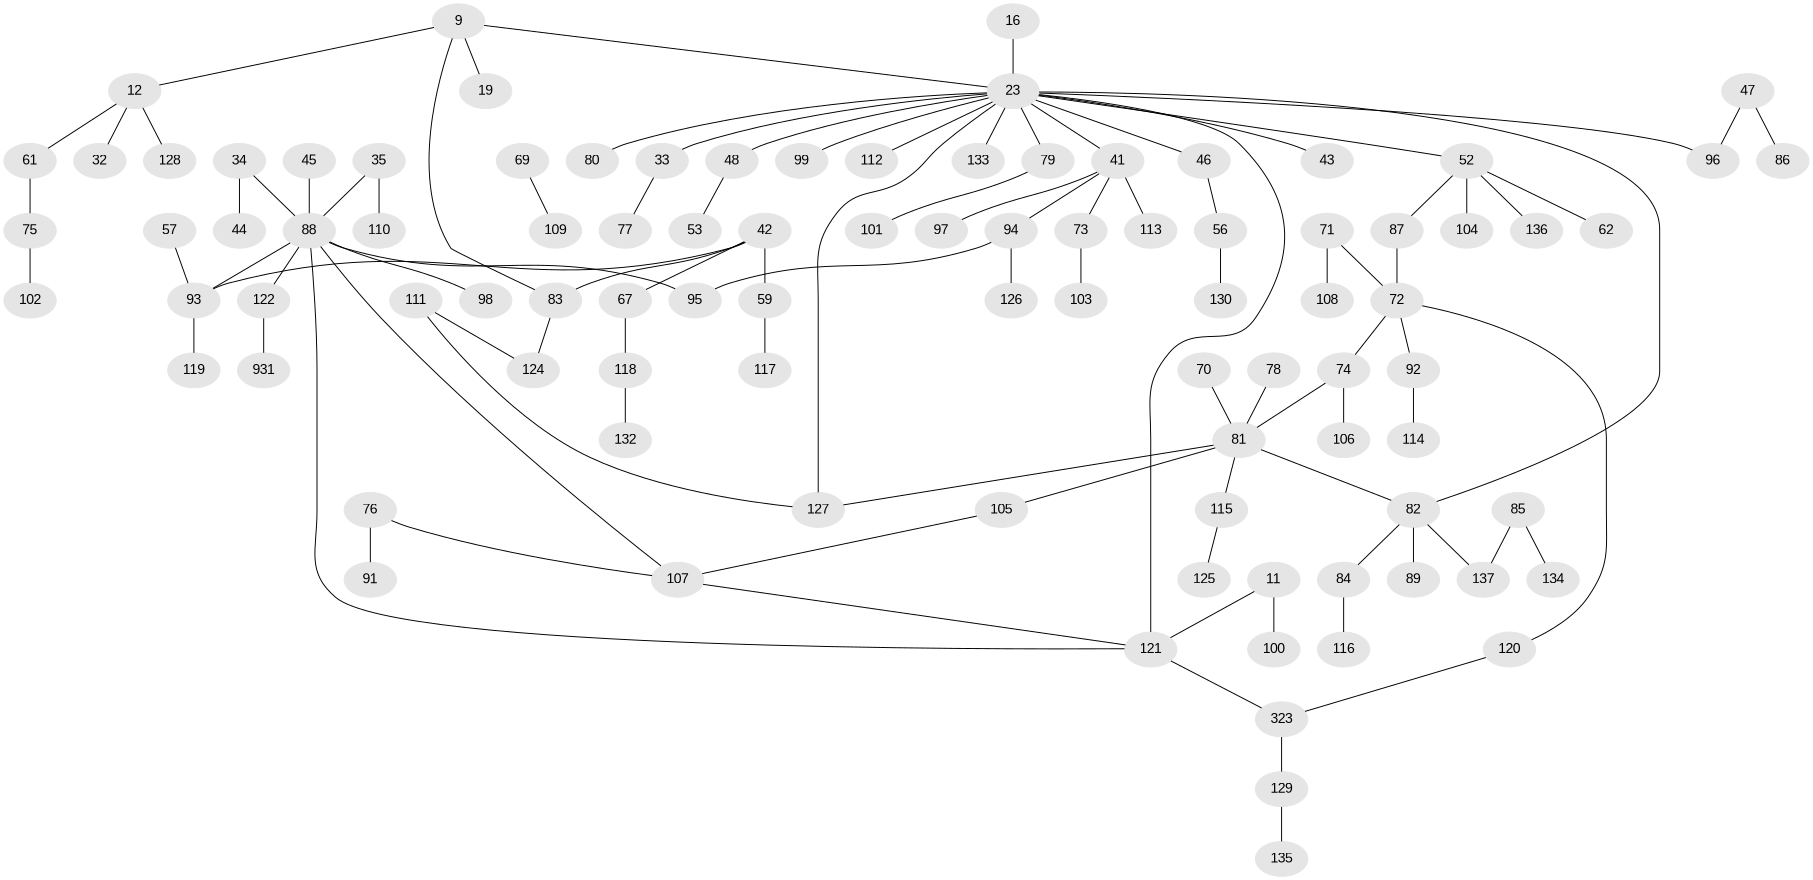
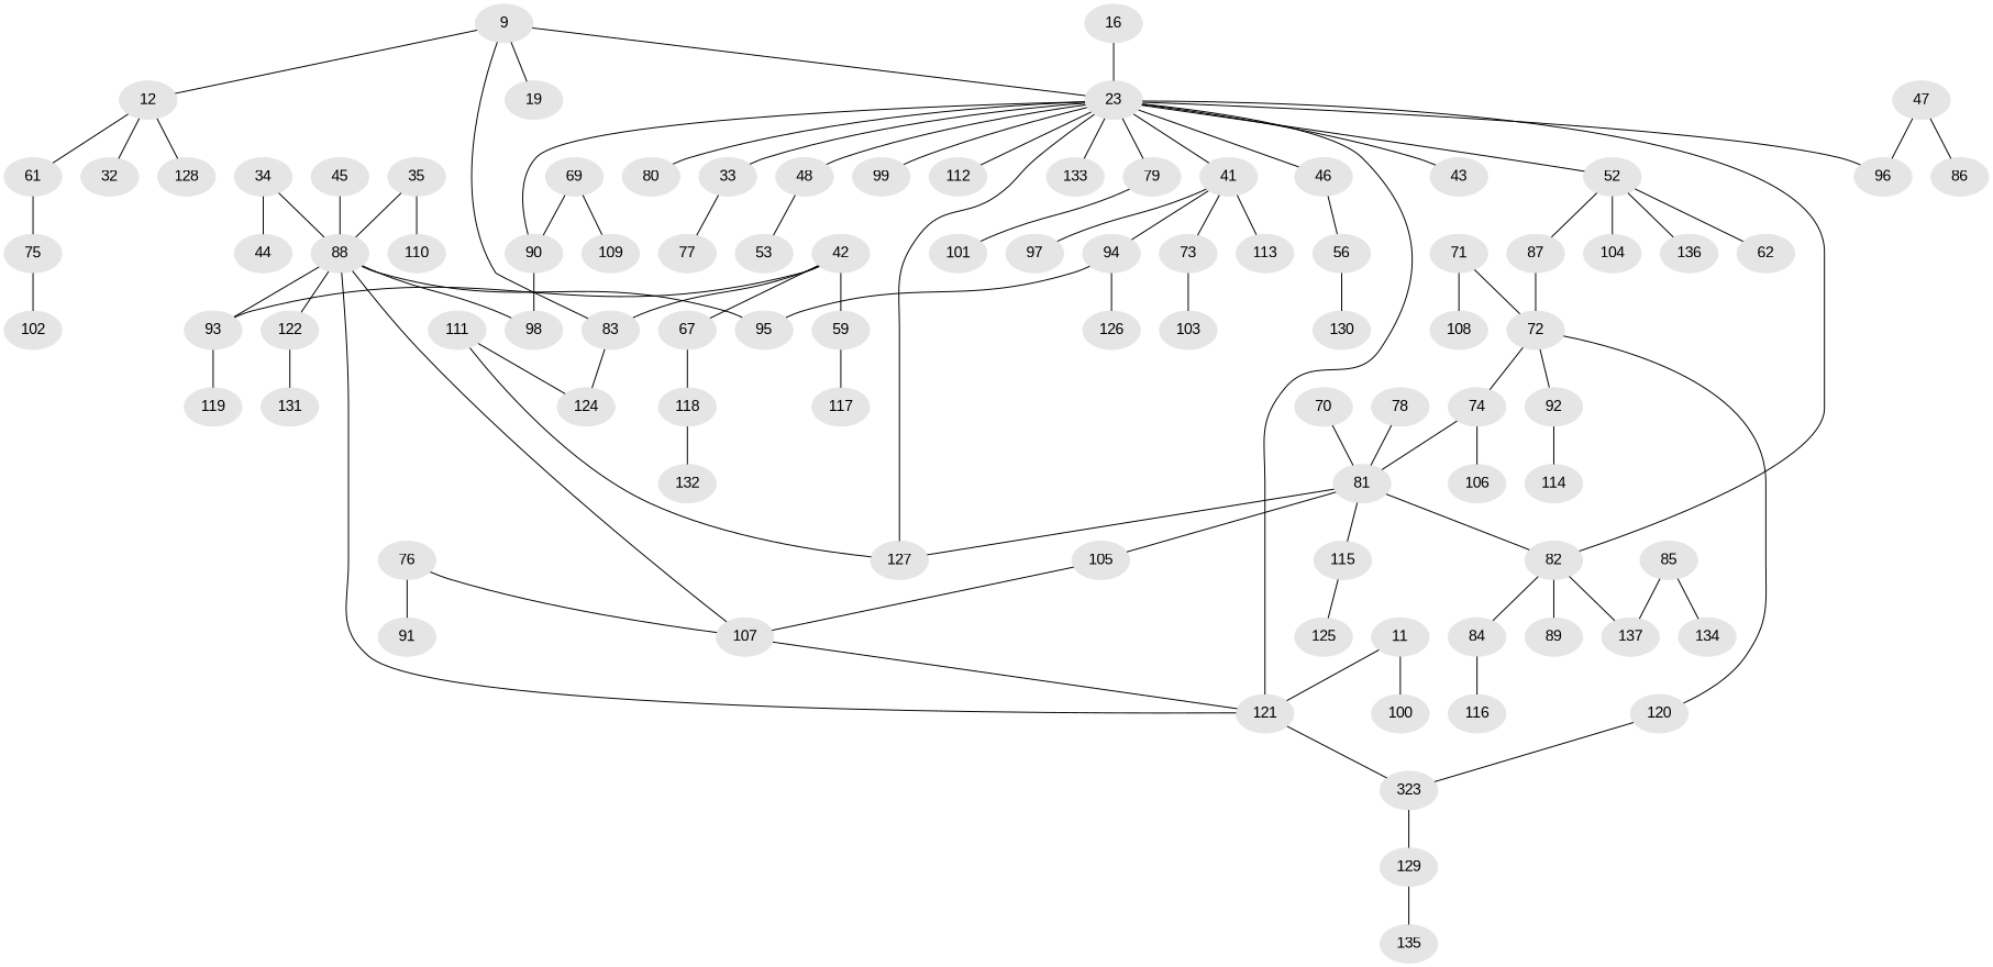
  graph {
    fontname="Liberation Sans"
    node [color=gray90 fontname="Liberation Sans" style=filled]
    edge [fontname="Liberation Sans"]
    9
    12
    19
    23 [super="+17"]
    83
    32
    61
    128
    121 [super="+4+68"]
    33
    41 [super="+3"]
    43
    46 [super="+27+29+34"]
    48 [super="+28"]
    52 [super="+15"]
    79 [super="+30"]
    80
    82 [super="+13"]
+   90
    96 [super="+26"]
    99
    112
    127 [super="+54+58"]
    133
    93 [super="+31"]
    119
    11
    100
    n29 [label=323]
    75
    16
    77
    73 [super="+64"]
    94 [super="+36"]
    97
    113
    56
    53
    62
    87
    104
    136
    101
    84
    89
    137 [super="+37"]
    98
    107 [super="+51"]
    n49 [label=34]
    44
    88 [super="+65"]
    95
    122
    35
    110
    103
    126
    42 [super="+40"]
    59
    67
    117
    118
    124
    45
    130
    47
    86
    72 [super="+25"]
    74 [super="+66+63"]
    92
    120
-   57
    102
    132
    69
    109
    81 [super="+21+38"]
    105
    115
    70
    71
    108
    106
    114
    76
    91
    78
    125
    116
    85
    134
-   131 [label=931]
+   131
    111
    129
    135
    9 -- 12
    9 -- 19
    9 -- 23
    9 -- 83
    12 -- 32
    12 -- 61
    12 -- 128
    23 -- 121
    23 -- 33
    23 -- 41
    23 -- 43
    23 -- 46
    23 -- 48
    23 -- 52
    23 -- 79 [weight=2]
    23 -- 80
    23 -- 82
+   23 -- 90
    23 -- 96
    23 -- 99
    23 -- 112
    23 -- 127
    23 -- 133
    83 -- 124
    61 -- 75
    121 -- n29
    33 -- 77
    41 -- 73
    41 -- 94
    41 -- 97
    41 -- 113
    46 -- 56
    48 -- 53
    52 -- 62
    52 -- 87
    52 -- 104
    52 -- 136
    79 -- 101
    82 -- 84
    82 -- 89
    82 -- 137
+   90 -- 98
    93 -- 119
    11 -- 121
    11 -- 100
    n29 -- 129
    75 -- 102
    16 -- 23
    73 -- 103
    94 -- 95
    94 -- 126
    56 -- 130
    87 -- 72
    84 -- 116
    107 -- 121
    n49 -- 44
    n49 -- 88
    88 -- 121
    88 -- 93
    88 -- 98
    88 -- 107
    88 -- 95
    88 -- 122
    122 -- 131
    35 -- 88
    35 -- 110
    42 -- 83
    42 -- 93
    42 -- 59
    42 -- 67
    59 -- 117
    67 -- 118
    118 -- 132
    45 -- 88
    47 -- 96
    47 -- 86
    72 -- 74
    72 -- 92
    72 -- 120
    74 -- 81
    74 -- 106
    92 -- 114
    120 -- n29
-   57 -- 93
+   69 -- 90
    69 -- 109
    81 -- 82
    81 -- 127
    81 -- 105
    81 -- 115
    105 -- 107
    115 -- 125
    70 -- 81
    71 -- 72
    71 -- 108
    76 -- 107
    76 -- 91
    78 -- 81 [weight=2]
    85 -- 137
    85 -- 134
    111 -- 127
    111 -- 124
    129 -- 135
  }
